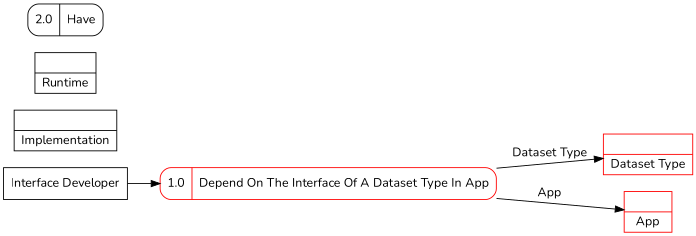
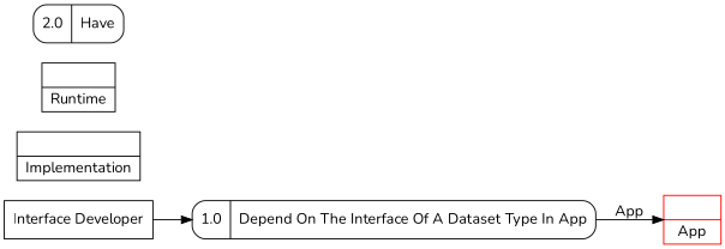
  digraph {
    fontname=Nunito
    rankdir=LR
    node [fontname=Nunito shape=record]
    edge [fontname=Nunito]
-   n1 [color=red label="<f0>  |<f1> Dataset Type "]
    n2 [color=red label="<f0>  |<f1> App "]
    n3 [label="<f0>  |<f1> Implementation "]
    n4 [label="<f0>  |<f1> Runtime "]
    n5 [label="Interface Developer" shape=box]
-   n6 [label="{<f0> 1.0|<f1> Depend On The Interface Of A Dataset Type In App }" shape=Mrecord color=red]
+   n6 [label="{<f0> 1.0|<f1> Depend On The Interface Of A Dataset Type In App }" shape=Mrecord]
    n7 [label="{<f0> 2.0|<f1> Have }" shape=Mrecord]
    n5 -> n6
-   n6 -> n1 [label="Dataset Type"]
    n6 -> n2 [label=App]
  }
